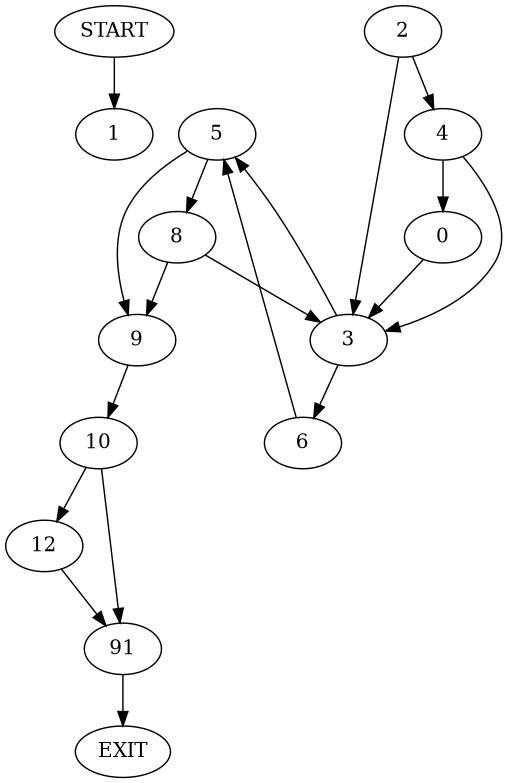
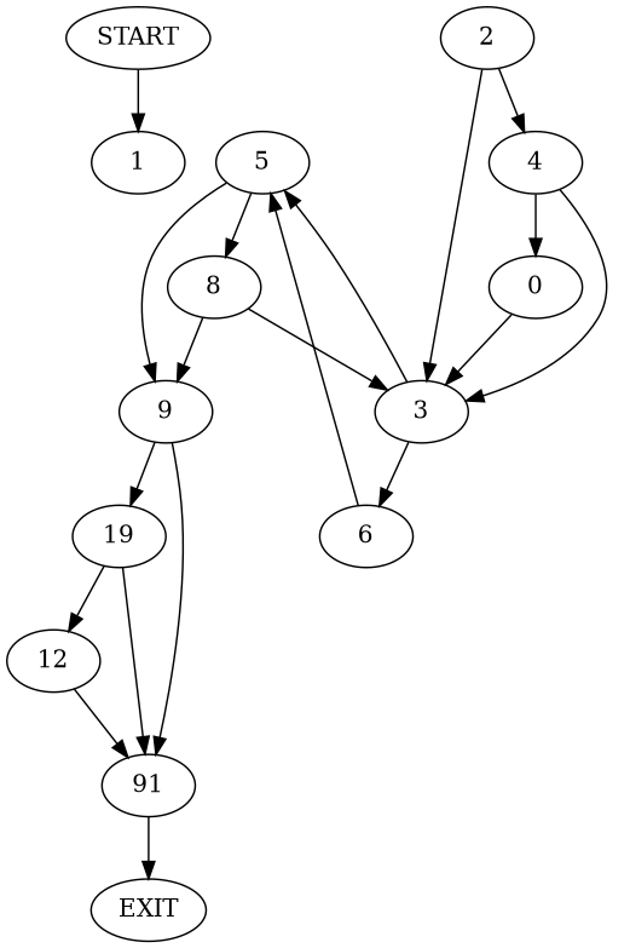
  digraph {
    n1 [label=START]
    1
    n3 [label=EXIT]
    2
    3
    4
    5
    6
    n9 [label=0]
    8
    9
-   10
+   10 [label=19]
    n13 [label=91]
    12
    n1 -> 1
    2 -> 3
    2 -> 4
    3 -> 5
    3 -> 6
    4 -> 3
    4 -> n9
    5 -> 8
    5 -> 9
    6 -> 5
    n9 -> 3
    8 -> 3
    8 -> 9
    9 -> 10
+   9 -> n13
    10 -> n13
    10 -> 12
    n13 -> n3
    12 -> n13
  }
